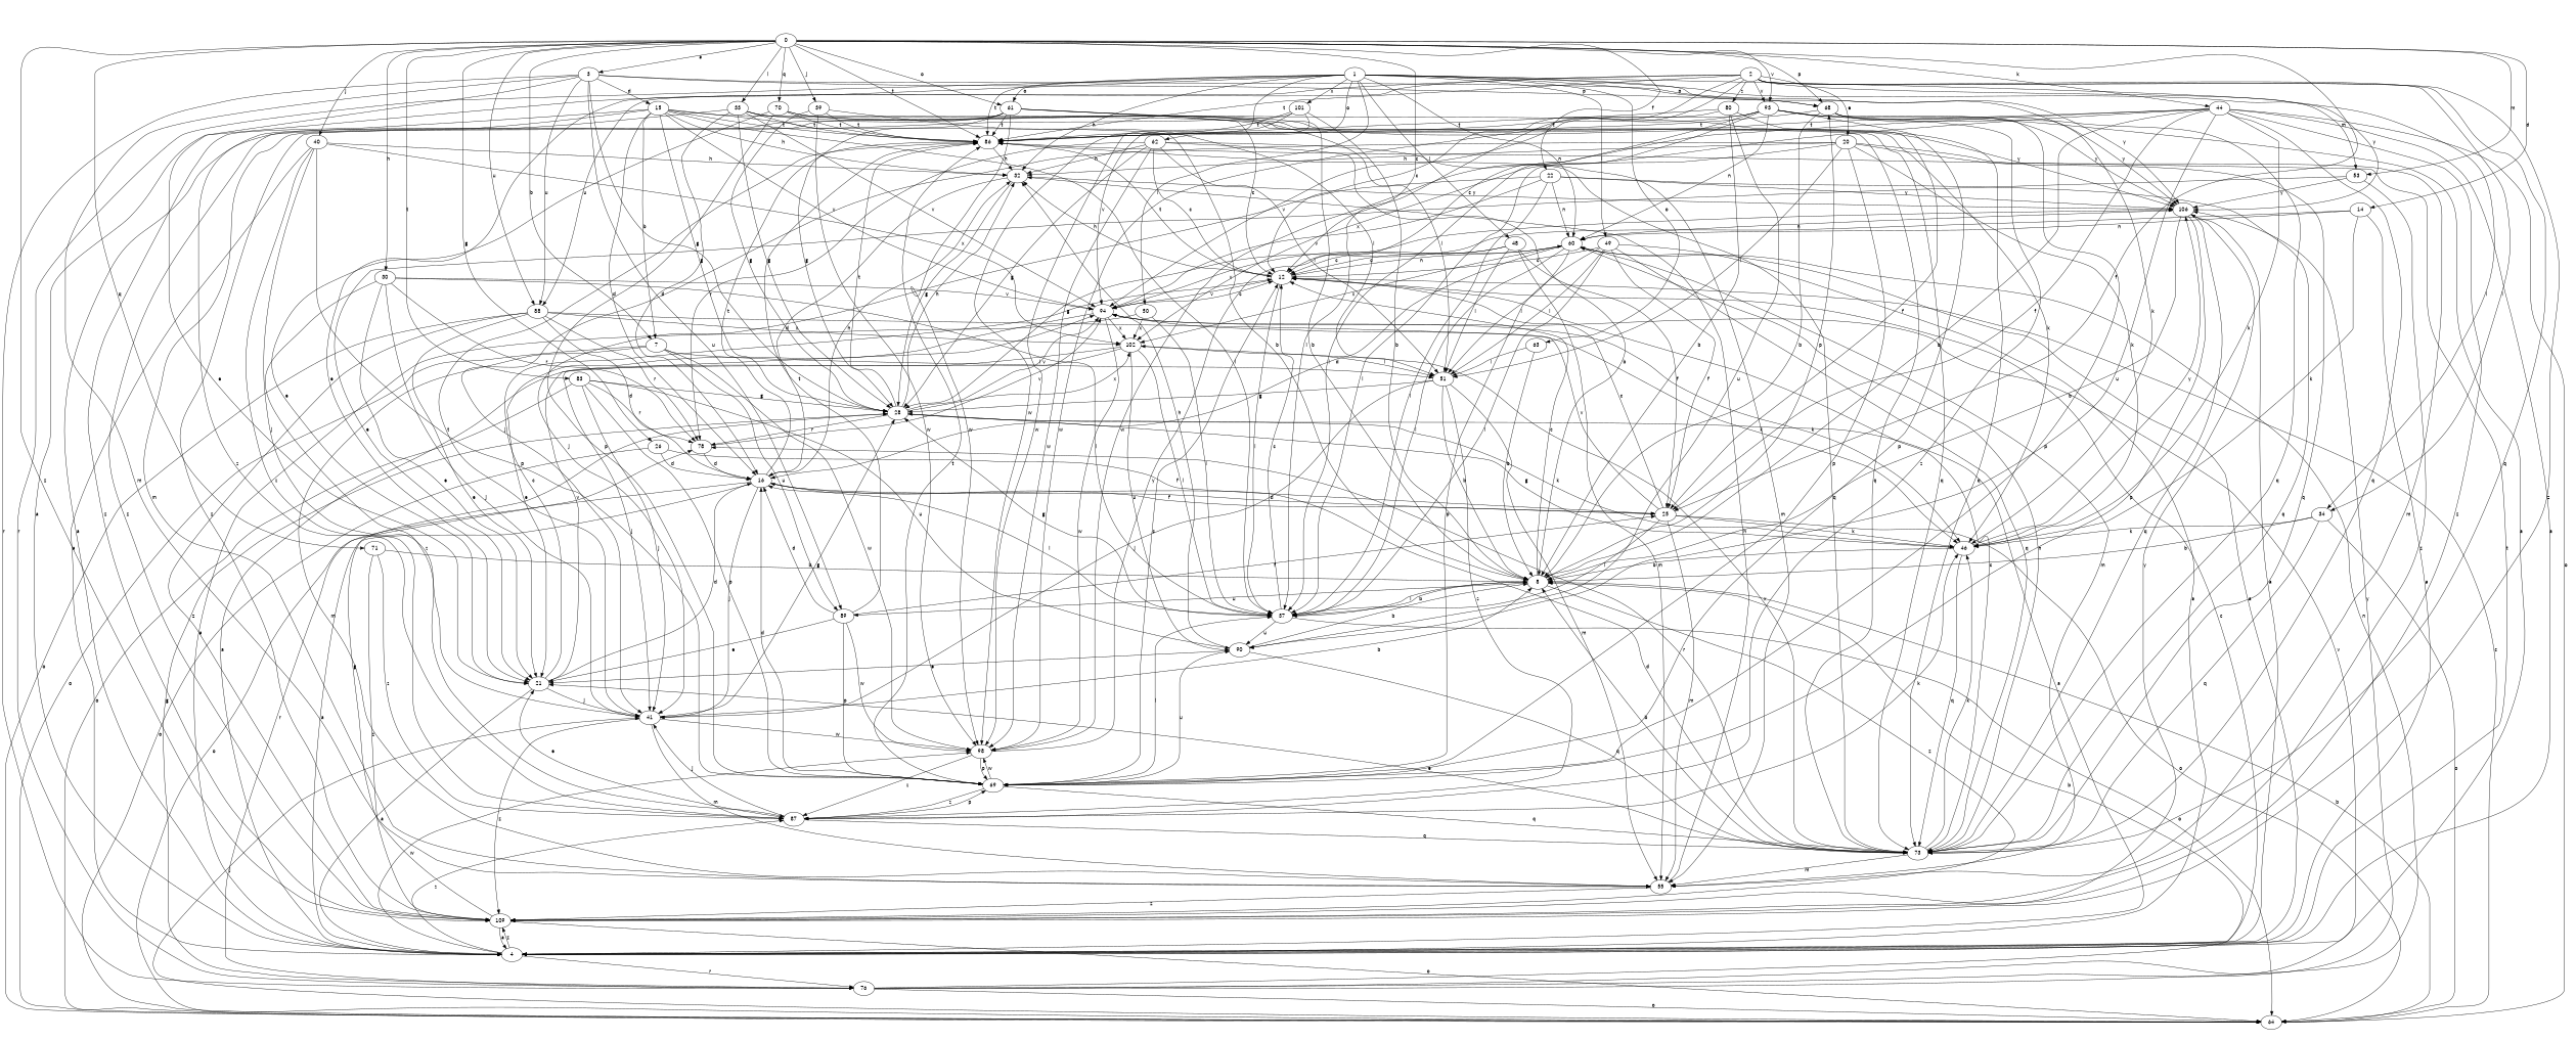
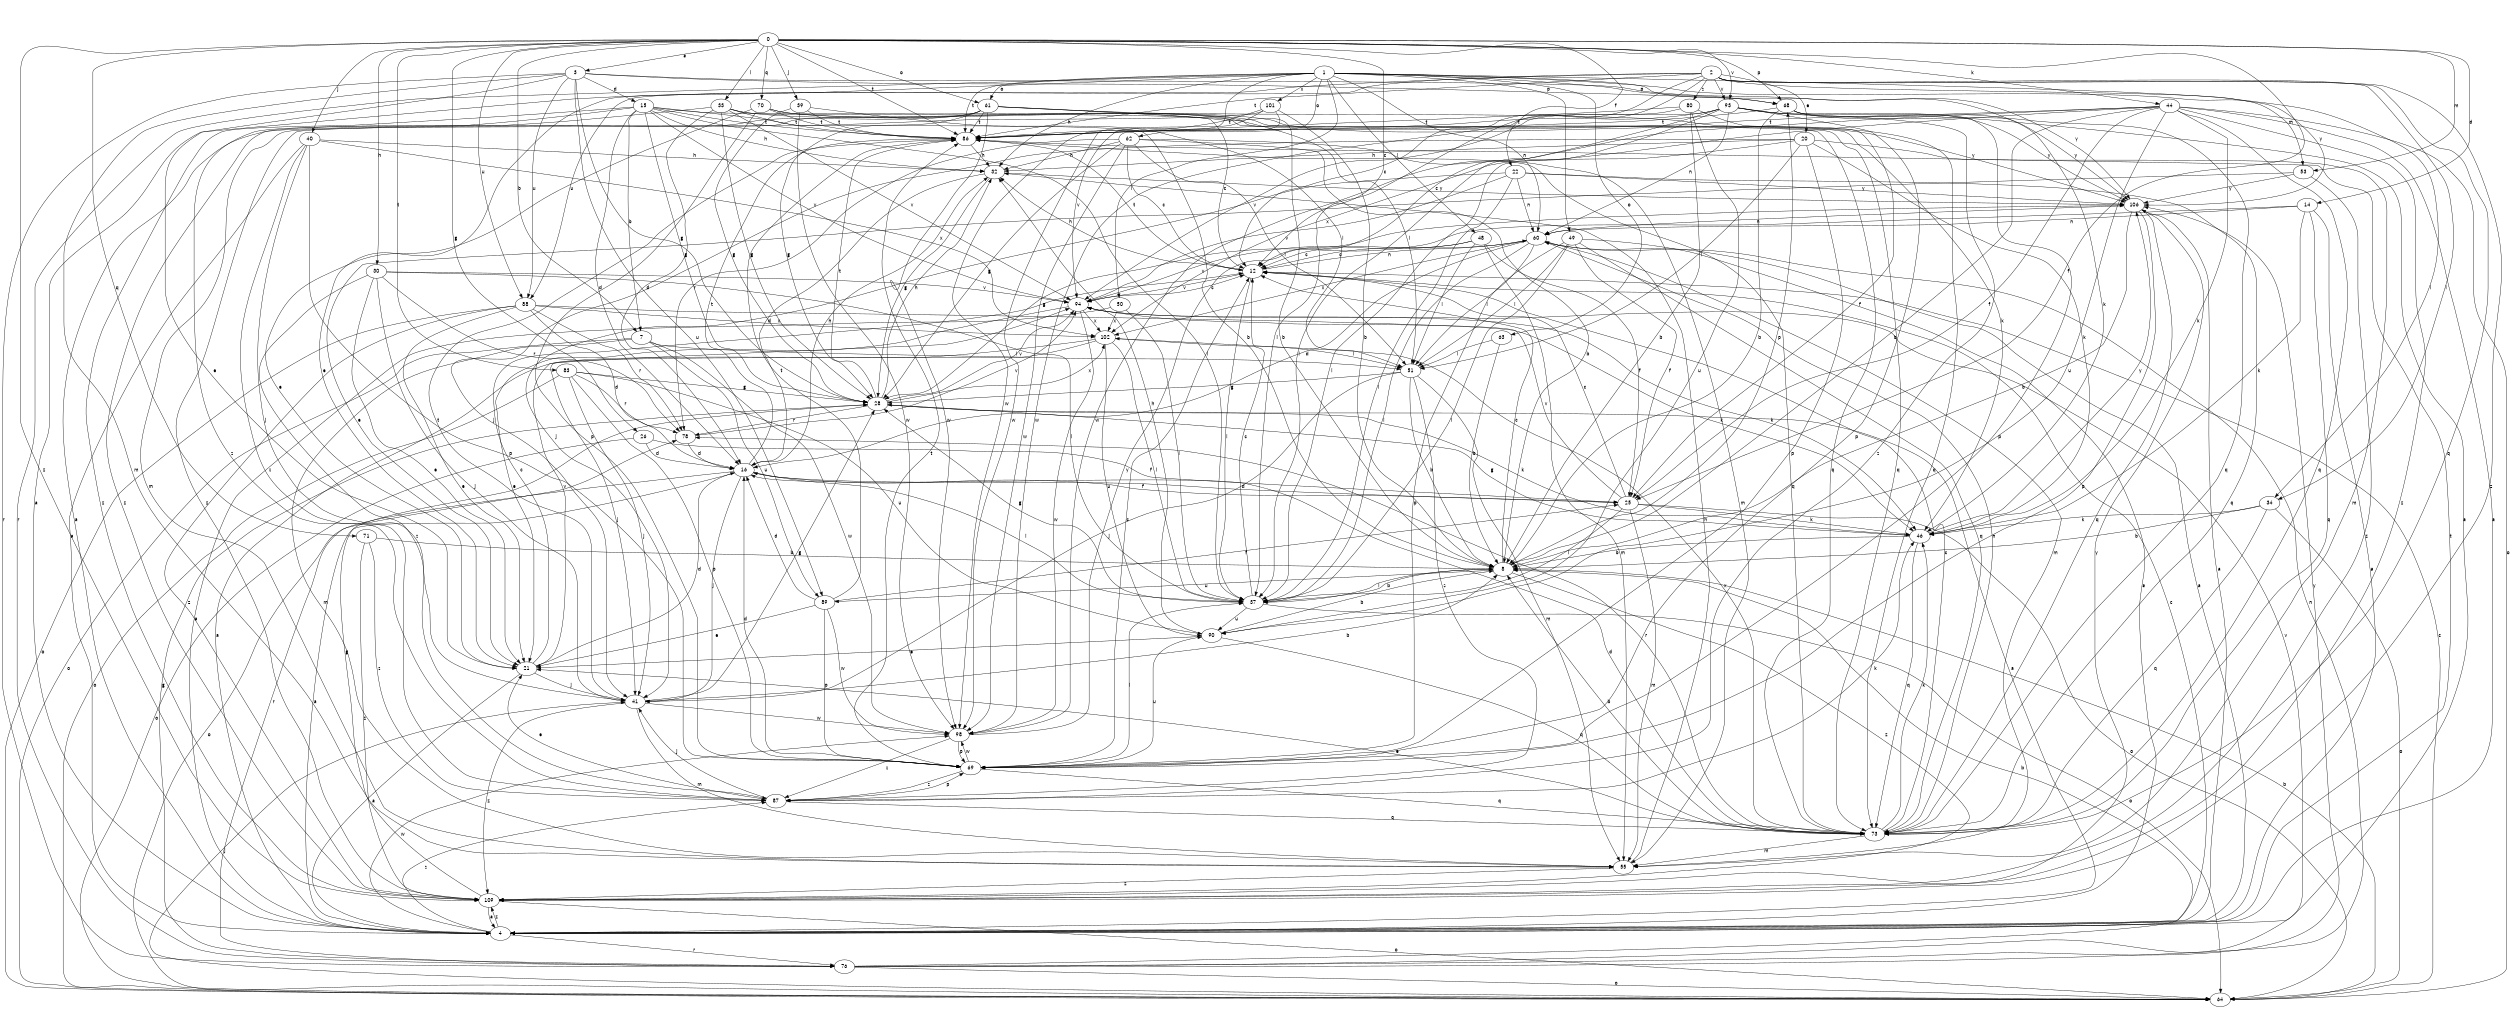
  strict digraph {
    fontname=Lato
    node [fontname=Lato]
    edge [fontname=Lato]
    0
    3
    7
    12
    14
    22
    25
    26
    30
    33
    39
    40
    44
    53
    61
    68
    70
    71
    83
    86
    88
    93
    109
    76
    21
    106
    15
    28
    55
    89
    98
    51
    64
    32
    60
    37
    94
    4
    46
    73
    41
    16
    n43 [label=87]
    78
    69
    102
    8
    90
    1
    34
    48
    49
    50
    62
    63
    101
    2
    20
    80
    0 -> 3 [label=a]
    0 -> 7 [label=b]
    0 -> 12 [label=c]
    0 -> 14 [label=d]
    0 -> 22 [label=f]
    0 -> 25 [label=f]
    0 -> 26 [label=g]
    0 -> 30 [label=h]
    0 -> 33 [label=i]
    0 -> 39 [label=j]
    0 -> 40 [label=j]
    0 -> 44 [label=k]
    0 -> 53 [label=m]
    0 -> 61 [label=o]
    0 -> 68 [label=p]
    0 -> 70 [label=q]
    0 -> 71 [label=q]
    0 -> 83 [label=t]
    0 -> 86 [label=t]
    0 -> 88 [label=u]
    0 -> 93 [label=v]
    0 -> 109 [label=z]
    3 -> 68 [label=p]
    3 -> 88 [label=u]
    3 -> 76 [label=r]
    3 -> 21 [label=e]
    3 -> 106 [label=y]
    3 -> 15 [label=d]
    3 -> 28 [label=g]
    3 -> 55 [label=m]
    3 -> 89 [label=u]
    7 -> 55 [label=m]
    7 -> 89 [label=u]
    7 -> 98 [label=w]
    7 -> 51 [label=l]
    7 -> 64 [label=o]
    12 -> 86 [label=t]
    12 -> 32 [label=h]
    12 -> 60 [label=n]
    12 -> 37 [label=i]
    12 -> 94 [label=v]
    14 -> 28 [label=g]
    14 -> 60 [label=n]
    14 -> 4 [label=a]
    14 -> 46 [label=k]
    22 -> 106 [label=y]
    22 -> 60 [label=n]
    22 -> 37 [label=i]
    22 -> 94 [label=v]
    22 -> 73 [label=q]
    22 -> 41 [label=j]
    25 -> 12 [label=c]
    25 -> 55 [label=m]
    25 -> 64 [label=o]
    25 -> 37 [label=i]
    25 -> 94 [label=v]
    25 -> 46 [label=k]
    25 -> 16 [label=d]
    26 -> 25 [label=f]
    26 -> 64 [label=o]
    26 -> 16 [label=d]
    30 -> 21 [label=e]
    30 -> 37 [label=i]
    30 -> 94 [label=v]
    30 -> 41 [label=j]
    30 -> n43 [label=s]
    30 -> 78 [label=r]
    33 -> 86 [label=t]
    33 -> 109 [label=z]
    33 -> 28 [label=g]
    33 -> 94 [label=v]
    33 -> 46 [label=k]
    33 -> 73 [label=q]
    33 -> 16 [label=d]
    39 -> 86 [label=t]
    39 -> 28 [label=g]
    39 -> 98 [label=w]
    39 -> 51 [label=l]
    40 -> 32 [label=h]
    40 -> 4 [label=a]
    40 -> 41 [label=j]
    40 -> n43 [label=s]
    40 -> 69 [label=p]
    40 -> 102 [label=x]
    44 -> 25 [label=f]
    44 -> 86 [label=t]
    44 -> 109 [label=z]
    44 -> 98 [label=w]
    44 -> 64 [label=o]
    44 -> 4 [label=a]
    44 -> 46 [label=k]
    44 -> 73 [label=q]
    44 -> 102 [label=x]
    44 -> 8 [label=b]
    44 -> 90 [label=u]
    53 -> 109 [label=z]
    53 -> 21 [label=e]
    53 -> 106 [label=y]
    61 -> 12 [label=c]
    61 -> 86 [label=t]
    61 -> 28 [label=g]
    61 -> 55 [label=m]
    61 -> 98 [label=w]
    61 -> 4 [label=a]
    61 -> 73 [label=q]
    61 -> 8 [label=b]
    68 -> 86 [label=t]
    68 -> 106 [label=y]
    68 -> 73 [label=q]
    68 -> 69 [label=p]
    68 -> 8 [label=b]
    70 -> 86 [label=t]
    70 -> 21 [label=e]
    70 -> 106 [label=y]
    70 -> 51 [label=l]
    70 -> 69 [label=p]
    71 -> 109 [label=z]
    71 -> n43 [label=s]
    71 -> 8 [label=b]
    83 -> 28 [label=g]
    83 -> 64 [label=o]
    83 -> 41 [label=j]
    83 -> 78 [label=r]
    83 -> 69 [label=p]
    83 -> 90 [label=u]
    86 -> 32 [label=h]
    86 -> 73 [label=q]
    88 -> 109 [label=z]
    88 -> 21 [label=e]
    88 -> 64 [label=o]
    88 -> 46 [label=k]
    88 -> 16 [label=d]
    88 -> 78 [label=r]
    88 -> 102 [label=x]
    93 -> 12 [label=c]
    93 -> 86 [label=t]
    93 -> 106 [label=y]
    93 -> 60 [label=n]
    93 -> 37 [label=i]
    93 -> 94 [label=v]
    93 -> 4 [label=a]
    93 -> n43 [label=s]
    93 -> 69 [label=p]
    109 -> 106 [label=y]
    109 -> 28 [label=g]
    109 -> 64 [label=o]
    109 -> 4 [label=a]
    76 -> 106 [label=y]
    76 -> 28 [label=g]
    76 -> 64 [label=o]
    76 -> 60 [label=n]
    76 -> 94 [label=v]
    76 -> 78 [label=r]
    76 -> 8 [label=b]
    21 -> 12 [label=c]
    21 -> 94 [label=v]
    21 -> 4 [label=a]
    21 -> 41 [label=j]
    21 -> 16 [label=d]
    106 -> 60 [label=n]
    106 -> 4 [label=a]
    106 -> 73 [label=q]
    106 -> 69 [label=p]
    106 -> 8 [label=b]
    15 -> 7 [label=b]
    15 -> 86 [label=t]
    15 -> 109 [label=z]
    15 -> 28 [label=g]
    15 -> 32 [label=h]
    15 -> 37 [label=i]
    15 -> 94 [label=v]
    15 -> 73 [label=q]
    15 -> 16 [label=d]
    15 -> n43 [label=s]
    15 -> 8 [label=b]
    28 -> 86 [label=t]
    28 -> 32 [label=h]
    28 -> 94 [label=v]
    28 -> 4 [label=a]
    28 -> 46 [label=k]
    28 -> 78 [label=r]
    28 -> 102 [label=x]
    55 -> 109 [label=z]
    55 -> 32 [label=h]
    89 -> 25 [label=f]
    89 -> 86 [label=t]
    89 -> 21 [label=e]
    89 -> 98 [label=w]
    89 -> 16 [label=d]
    89 -> 69 [label=p]
    98 -> 106 [label=y]
    98 -> n43 [label=s]
    98 -> 69 [label=p]
    51 -> 28 [label=g]
    51 -> 55 [label=m]
    51 -> 41 [label=j]
    51 -> n43 [label=s]
    51 -> 8 [label=b]
    64 -> 12 [label=c]
    64 -> 41 [label=j]
    64 -> 8 [label=b]
    32 -> 106 [label=y]
    32 -> 28 [label=g]
    32 -> 16 [label=d]
    60 -> 12 [label=c]
    60 -> 55 [label=m]
    60 -> 51 [label=l]
    60 -> 37 [label=i]
    60 -> 4 [label=a]
    60 -> 16 [label=d]
    60 -> 102 [label=x]
    37 -> 12 [label=c]
    37 -> 28 [label=g]
    37 -> 64 [label=o]
    37 -> 8 [label=b]
    37 -> 90 [label=u]
    94 -> 12 [label=c]
    94 -> 21 [label=e]
    94 -> 98 [label=w]
    94 -> 46 [label=k]
    94 -> 102 [label=x]
    4 -> 12 [label=c]
    4 -> 86 [label=t]
    4 -> 109 [label=z]
    4 -> 76 [label=r]
    4 -> 98 [label=w]
    4 -> n43 [label=s]
    46 -> 106 [label=y]
    46 -> 28 [label=g]
    46 -> 73 [label=q]
    46 -> 8 [label=b]
    73 -> 12 [label=c]
    73 -> 21 [label=e]
    73 -> 55 [label=m]
    73 -> 60 [label=n]
    73 -> 46 [label=k]
    73 -> 16 [label=d]
    73 -> 78 [label=r]
    73 -> 102 [label=x]
    73 -> 8 [label=b]
    41 -> 86 [label=t]
    41 -> 109 [label=z]
    41 -> 28 [label=g]
    41 -> 55 [label=m]
    41 -> 98 [label=w]
    41 -> 8 [label=b]
    16 -> 25 [label=f]
    16 -> 86 [label=t]
    16 -> 64 [label=o]
    16 -> 32 [label=h]
    16 -> 37 [label=i]
    16 -> 4 [label=a]
    16 -> 41 [label=j]
    n43 -> 21 [label=e]
    n43 -> 46 [label=k]
    n43 -> 73 [label=q]
    n43 -> 41 [label=j]
    n43 -> 69 [label=p]
    78 -> 94 [label=v]
    78 -> 16 [label=d]
    69 -> 12 [label=c]
    69 -> 86 [label=t]
    69 -> 98 [label=w]
    69 -> 37 [label=i]
    69 -> 73 [label=q]
    69 -> 16 [label=d]
    69 -> n43 [label=s]
    69 -> 90 [label=u]
    102 -> 51 [label=l]
    102 -> 37 [label=i]
    102 -> 4 [label=a]
    102 -> 41 [label=j]
    102 -> 90 [label=u]
    8 -> 12 [label=c]
    8 -> 68 [label=p]
    8 -> 109 [label=z]
    8 -> 89 [label=u]
    8 -> 37 [label=i]
    90 -> 21 [label=e]
    90 -> 32 [label=h]
    90 -> 73 [label=q]
    90 -> 8 [label=b]
    1 -> 53 [label=m]
    1 -> 61 [label=o]
    1 -> 68 [label=p]
    1 -> 86 [label=t]
    1 -> 76 [label=r]
    1 -> 98 [label=w]
    1 -> 32 [label=h]
    1 -> 60 [label=n]
    1 -> 4 [label=a]
    1 -> 46 [label=k]
    1 -> 34 [label=i]
    1 -> 48 [label=l]
    1 -> 49 [label=l]
    1 -> 50 [label=l]
    1 -> 62 [label=o]
    1 -> 63 [label=o]
    1 -> 101 [label=x]
    34 -> 64 [label=o]
    34 -> 46 [label=k]
    34 -> 73 [label=q]
    34 -> 8 [label=b]
    48 -> 12 [label=c]
    48 -> 25 [label=f]
    48 -> 55 [label=m]
    48 -> 51 [label=l]
    48 -> 94 [label=v]
-   49 -> 12 [label=c]
    49 -> 25 [label=f]
    49 -> 51 [label=l]
    49 -> 37 [label=i]
    49 -> 4 [label=a]
    49 -> 73 [label=q]
    49 -> 69 [label=p]
    50 -> 37 [label=i]
    50 -> 4 [label=a]
    50 -> 102 [label=x]
    62 -> 12 [label=c]
    62 -> 28 [label=g]
    62 -> 55 [label=m]
    62 -> 98 [label=w]
    62 -> 51 [label=l]
    62 -> 32 [label=h]
    62 -> 78 [label=r]
    62 -> 8 [label=b]
    63 -> 51 [label=l]
    63 -> 8 [label=b]
    101 -> 86 [label=t]
    101 -> 109 [label=z]
    101 -> 98 [label=w]
    101 -> 94 [label=v]
    101 -> 8 [label=b]
    2 -> 12 [label=c]
    2 -> 86 [label=t]
    2 -> 88 [label=u]
    2 -> 93 [label=v]
    2 -> 109 [label=z]
    2 -> 21 [label=e]
    2 -> 106 [label=y]
    2 -> 37 [label=i]
    2 -> 73 [label=q]
    2 -> 34 [label=i]
    2 -> 20 [label=e]
    2 -> 80 [label=s]
    20 -> 55 [label=m]
    20 -> 51 [label=l]
    20 -> 32 [label=h]
    20 -> 37 [label=i]
    20 -> 46 [label=k]
-   20 -> 73 [label=q]
+   14 -> 73 [label=q]
    20 -> 41 [label=j]
    20 -> 69 [label=p]
    80 -> 25 [label=f]
    80 -> 86 [label=t]
    80 -> 98 [label=w]
    80 -> 8 [label=b]
    80 -> 90 [label=u]
  }
